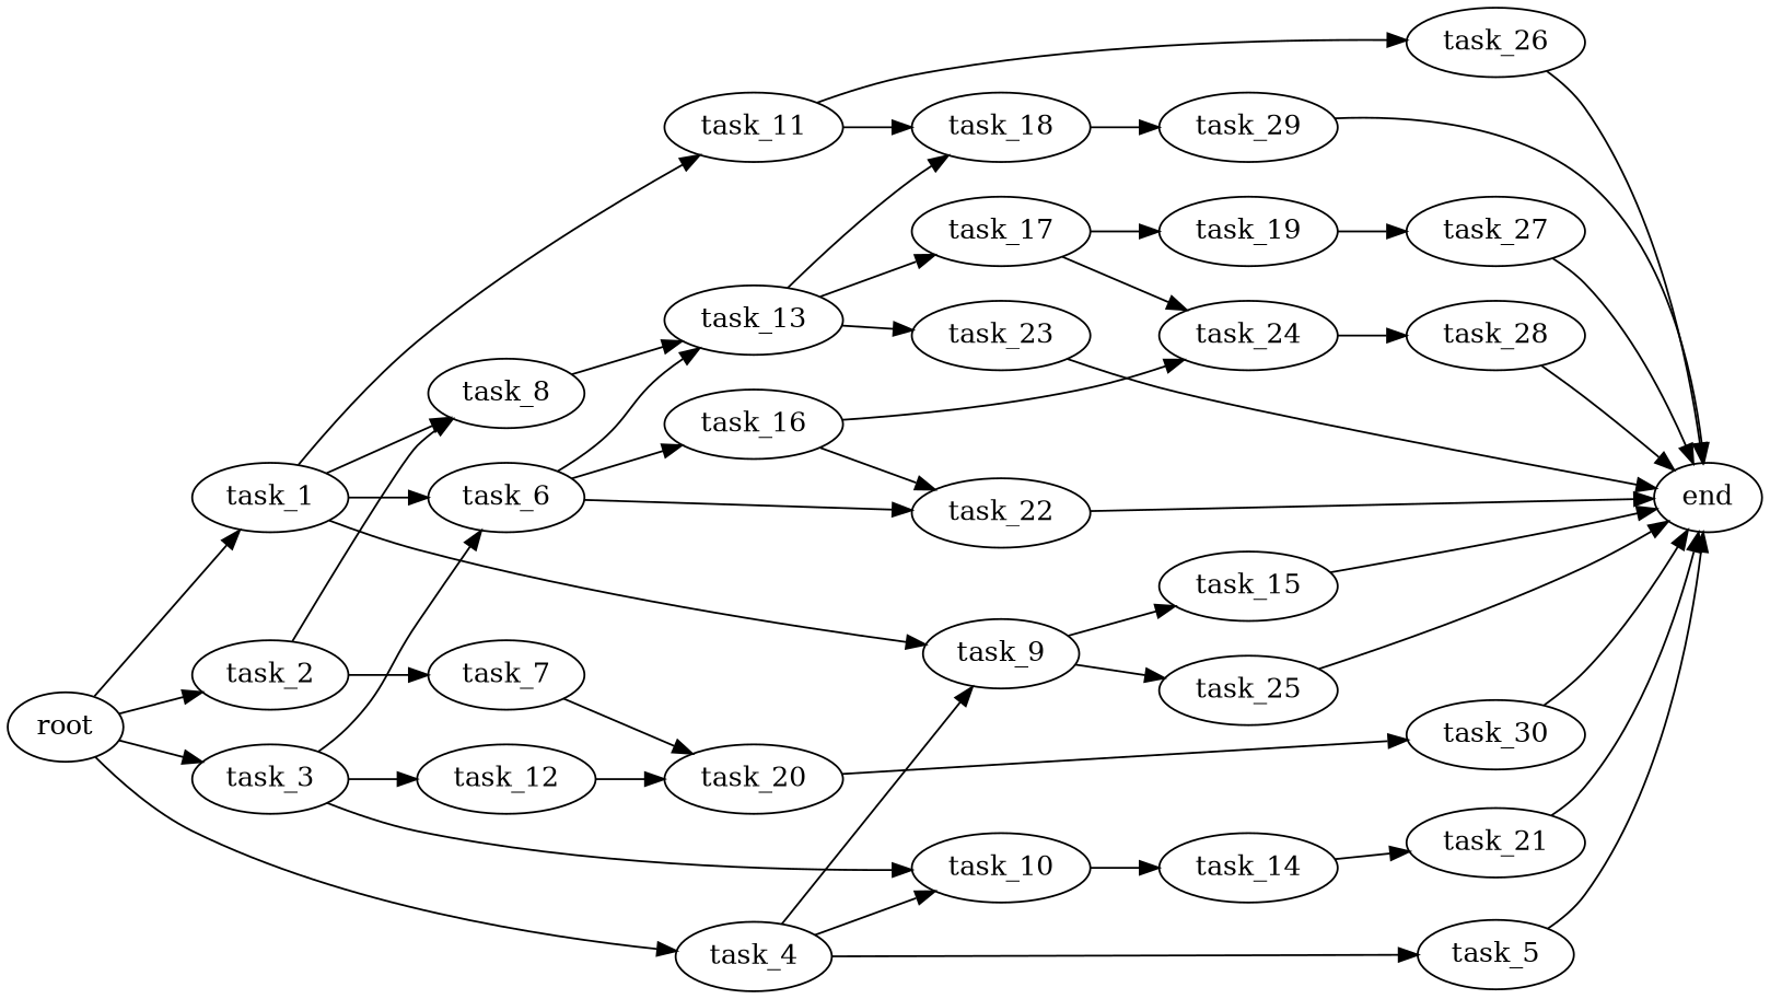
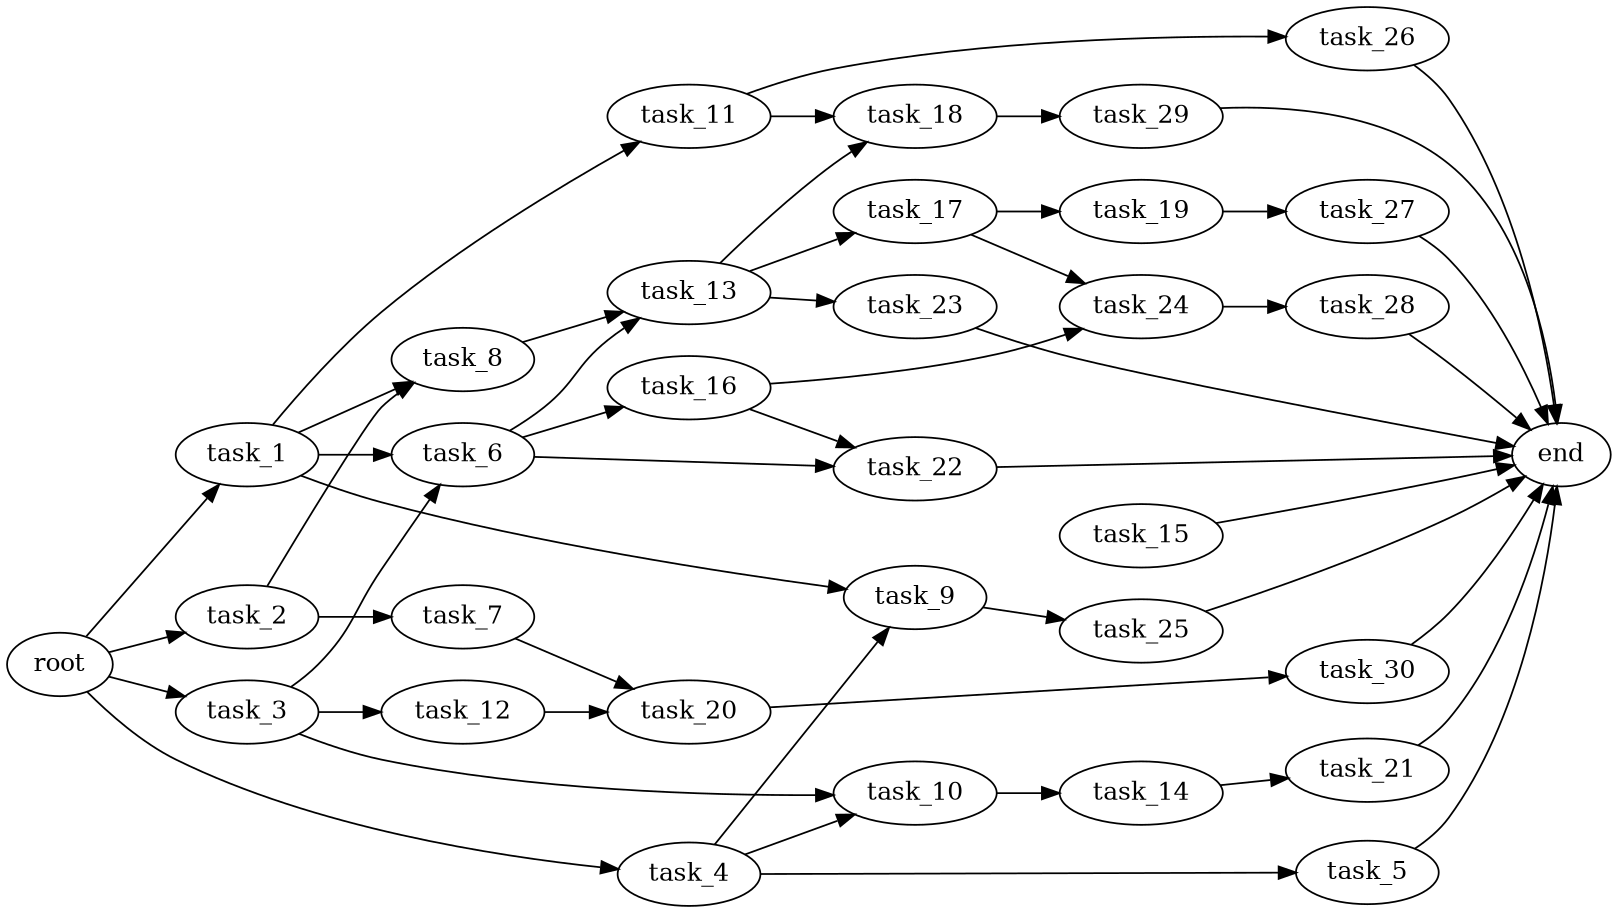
  digraph {
    rankdir=LR
    root
    task_1
    task_2
    task_3
    task_4
    task_6
    task_8
    task_9
    task_11
    task_7
    task_10
    task_12
    task_5
    task_16
    task_13
    task_22
    task_15
    task_25
    task_18
    task_26
    task_20
    task_14
    task_24
    end
    task_17
    task_23
    task_30
    task_21
    task_29
    task_19
    task_28
    task_27
    root -> task_1
    root -> task_2
    root -> task_3
    root -> task_4
    task_1 -> task_6
    task_1 -> task_8
    task_1 -> task_9
    task_1 -> task_11
    task_2 -> task_8
    task_2 -> task_7
    task_3 -> task_6
    task_3 -> task_10
    task_3 -> task_12
    task_4 -> task_9
    task_4 -> task_10
    task_4 -> task_5
    task_6 -> task_16
    task_6 -> task_13
    task_6 -> task_22
    task_8 -> task_13
-   task_9 -> task_15
    task_9 -> task_25
    task_11 -> task_18
    task_11 -> task_26
    task_7 -> task_20
    task_10 -> task_14
    task_12 -> task_20
    task_5 -> end
    task_16 -> task_22
    task_16 -> task_24
    task_13 -> task_18
    task_13 -> task_17
    task_13 -> task_23
    task_22 -> end
    task_15 -> end
    task_25 -> end
    task_18 -> task_29
    task_26 -> end
    task_20 -> task_30
    task_14 -> task_21
    task_24 -> task_28
    task_17 -> task_24
    task_17 -> task_19
    task_23 -> end
    task_30 -> end
    task_21 -> end
    task_29 -> end
    task_19 -> task_27
    task_28 -> end
    task_27 -> end
  }
